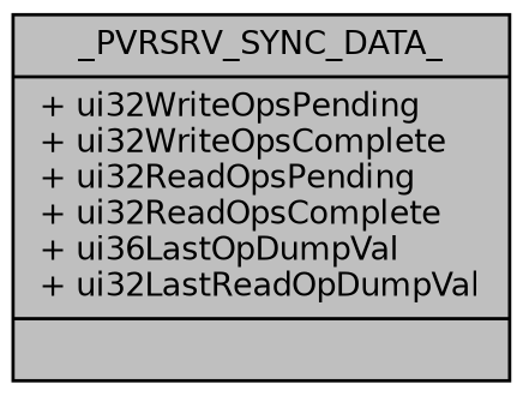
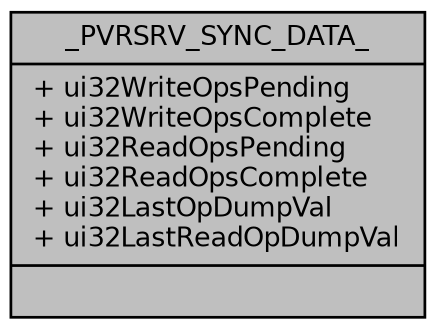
  digraph {
-   n1 [color=black fillcolor=grey75 fontcolor=black fontname=Helvetica fontsize=10 height=0.2 label="{_PVRSRV_SYNC_DATA_\n|+ ui32WriteOpsPending\l+ ui32WriteOpsComplete\l+ ui32ReadOpsPending\l+ ui32ReadOpsComplete\l+ ui36LastOpDumpVal\l+ ui32LastReadOpDumpVal\l|}" shape=record style=filled width=0.4]
+   n1 [color=black fillcolor=grey75 fontcolor=black fontname=Helvetica fontsize=10 height=0.2 label="{_PVRSRV_SYNC_DATA_\n|+ ui32WriteOpsPending\l+ ui32WriteOpsComplete\l+ ui32ReadOpsPending\l+ ui32ReadOpsComplete\l+ ui32LastOpDumpVal\l+ ui32LastReadOpDumpVal\l|}" shape=record style=filled width=0.4]
  }
